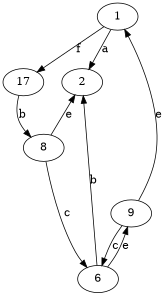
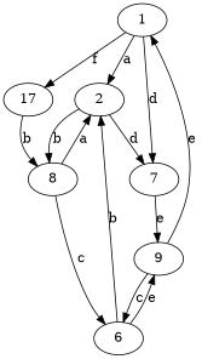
  strict digraph {
    1
    2
+   7
    n4 [label=17]
    n5 [label=8]
    9
    6
    1 -> 2 [label=a]
+   1 -> 7 [label=d]
    1 -> n4 [label=f]
+   2 -> 7 [label=d]
+   2 -> n5 [label=b]
+   7 -> 9 [label=e]
    n4 -> n5 [label=b]
-   n5 -> 2 [label=e]
+   n5 -> 2 [label=a]
    n5 -> 6 [label=c]
    9 -> 1 [label=e]
    9 -> 6 [label=c]
    6 -> 2 [label=b]
    6 -> 9 [label=e]
  }
